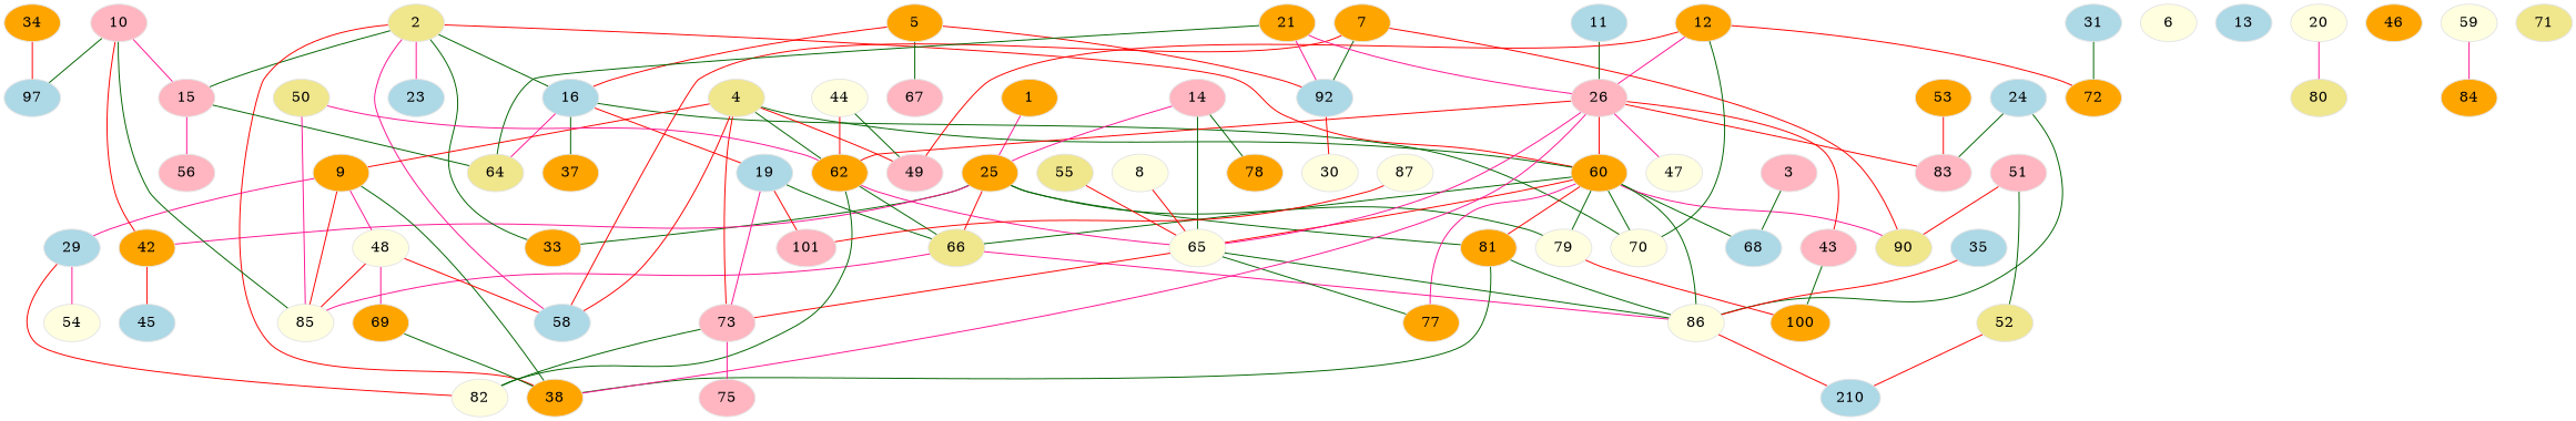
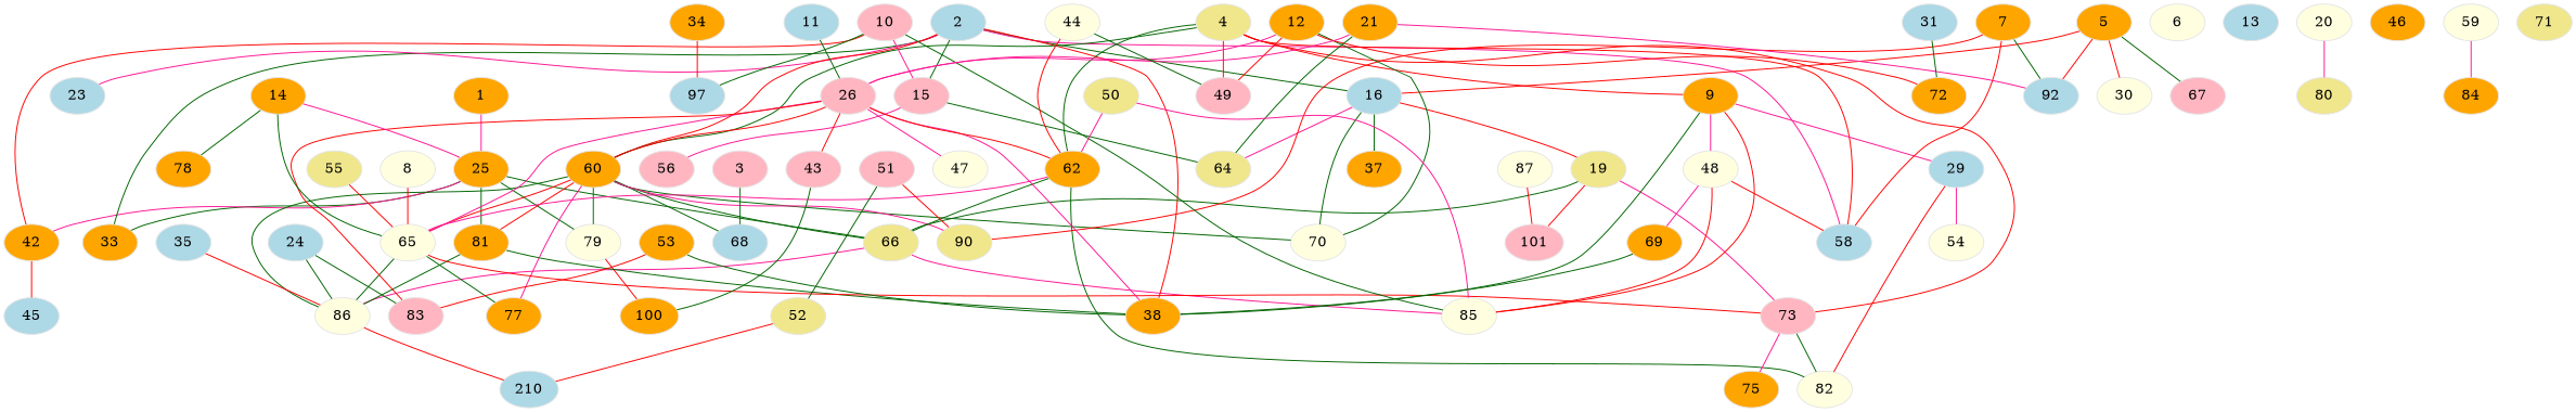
  graph {
    node [color=gray90 fillcolor=orange style=filled]
    edge [color=darkgreen]
    1 [super="+22"]
    25 [super="+32"]
    33 [super="+98"]
    42
    66 [fillcolor=khaki]
    79 [fillcolor=lightyellow super="+91"]
    81
-   2 [fillcolor=khaki super="+38+18"]
+   2 [fillcolor=lightblue super="+38+18"]
    15 [fillcolor=lightpink super="+41"]
    16 [fillcolor=lightblue super="+96"]
    23 [fillcolor=lightblue]
    58 [fillcolor=lightblue super="+89"]
    60 [super="+103+109+105"]
    n14 [label=38]
    56 [fillcolor=lightpink]
    64 [fillcolor=khaki]
    70 [fillcolor=lightyellow]
-   19 [fillcolor=lightblue super="+61"]
+   19 [fillcolor=khaki super="+61"]
    37
    68 [fillcolor=lightblue]
    90 [fillcolor=khaki]
    65 [fillcolor=lightyellow super="+94+108"]
    86 [fillcolor=lightyellow]
    77
    3 [fillcolor=lightpink]
    4 [fillcolor=khaki super="+76+17"]
    9
    49 [fillcolor=lightpink]
    62
    73 [fillcolor=lightpink]
    29 [fillcolor=lightblue super="+40+63"]
    48 [fillcolor=lightyellow super="+57"]
    85 [fillcolor=lightyellow]
    82 [fillcolor=lightyellow]
-   75 [fillcolor=lightpink]
+   75
    5
    30 [fillcolor=lightyellow]
    67 [fillcolor=lightpink]
    92 [fillcolor=lightblue]
    6 [fillcolor=lightyellow]
    7
    8 [fillcolor=lightyellow]
    54 [fillcolor=lightyellow]
    69
    10 [fillcolor=lightpink]
    97 [fillcolor=lightblue]
    45 [fillcolor=lightblue super="+99"]
    11 [fillcolor=lightblue super="+106"]
    26 [fillcolor=lightpink super="+27+28"]
    83 [fillcolor=lightpink]
    43 [fillcolor=lightpink]
    47 [fillcolor=lightyellow]
    12 [super="+39"]
    72
    13 [fillcolor=lightblue]
-   14 [fillcolor=lightpink]
+   14
    78
    101 [fillcolor=lightpink]
    20 [fillcolor=lightyellow]
    80 [fillcolor=khaki]
    21 [super="+95"]
    24 [fillcolor=lightblue super="+93"]
    n63 [fillcolor=lightblue label=210 super="+111"]
    100
    31 [fillcolor=lightblue]
    34
    35 [fillcolor=lightblue]
    44 [fillcolor=lightyellow]
    46
    50 [fillcolor=khaki]
    51 [fillcolor=lightpink]
    52 [fillcolor=khaki]
    53
    55 [fillcolor=khaki]
    59 [fillcolor=lightyellow]
    84
    71 [fillcolor=khaki]
    87 [fillcolor=lightyellow]
    1 -- 25 [color=deeppink]
    25 -- 33
    25 -- 42 [color=deeppink]
-   25 -- 66 [color=red]
+   25 -- 66
    25 -- 79
    25 -- 81
    42 -- 45 [color=red]
    66 -- 86 [color=deeppink]
    66 -- 85 [color=deeppink]
    79 -- 100 [color=red]
    81 -- n14
    81 -- 86
    2 -- 33
    2 -- 15
    2 -- 16
    2 -- 23 [color=deeppink]
    2 -- 58 [color=deeppink]
    2 -- 60 [color=red]
    2 -- n14 [color=red]
    15 -- 56 [color=deeppink]
    15 -- 64
    16 -- 64 [color=deeppink]
    16 -- 70
    16 -- 19 [color=red]
    16 -- 37
    60 -- 66
    60 -- 79
    60 -- 81 [color=red]
    60 -- 70
    60 -- 68
    60 -- 90 [color=deeppink]
    60 -- 65 [color=red]
    60 -- 86
    60 -- 77 [color=deeppink]
    19 -- 66
    19 -- 73 [color=deeppink]
    19 -- 101 [color=red]
    65 -- 86
    65 -- 77
    65 -- 73 [color=red]
    86 -- n63 [color=red]
    3 -- 68
    4 -- 58 [color=red]
    4 -- 60
    4 -- 9 [color=red]
    4 -- 49 [color=red]
    4 -- 62
    4 -- 73 [color=red]
    9 -- n14
    9 -- 29 [color=deeppink]
    9 -- 48 [color=deeppink]
    9 -- 85 [color=red]
    62 -- 66
    62 -- 65 [color=deeppink]
    62 -- 82
    73 -- 82
    73 -- 75 [color=deeppink]
    29 -- 82 [color=red]
    29 -- 54 [color=deeppink]
    48 -- 58 [color=red]
    48 -- 85 [color=red]
    48 -- 69 [color=deeppink]
    5 -- 16 [color=red]
-   92 -- 30 [color=red]
+   5 -- 30 [color=red]
    5 -- 67
    5 -- 92 [color=red]
    7 -- 58 [color=red]
    7 -- 90 [color=red]
    7 -- 92
    8 -- 65 [color=red]
    69 -- n14
    10 -- 42 [color=red]
    10 -- 15 [color=deeppink]
    10 -- 85
    10 -- 97
    11 -- 26
    26 -- 60 [color=red]
    26 -- n14 [color=deeppink]
    26 -- 65 [color=deeppink]
    26 -- 62 [color=red]
    26 -- 83 [color=red]
    26 -- 43 [color=red]
    26 -- 47 [color=deeppink]
    43 -- 100
    12 -- 70
    12 -- 49 [color=red]
    12 -- 26 [color=deeppink]
    12 -- 72 [color=red]
    14 -- 25 [color=deeppink]
    14 -- 65
    14 -- 78
    20 -- 80 [color=deeppink]
    21 -- 64
    21 -- 92 [color=deeppink]
    21 -- 26 [color=deeppink]
    24 -- 86
    24 -- 83
    31 -- 72
    34 -- 97 [color=red]
    35 -- 86 [color=red]
    44 -- 49
    44 -- 62 [color=red]
    50 -- 62 [color=deeppink]
    50 -- 85 [color=deeppink]
    51 -- 90 [color=red]
    51 -- 52
    52 -- n63 [color=red]
+   53 -- n14
    53 -- 83 [color=red]
    55 -- 65 [color=red]
    59 -- 84 [color=deeppink]
    87 -- 101 [color=red]
  }
